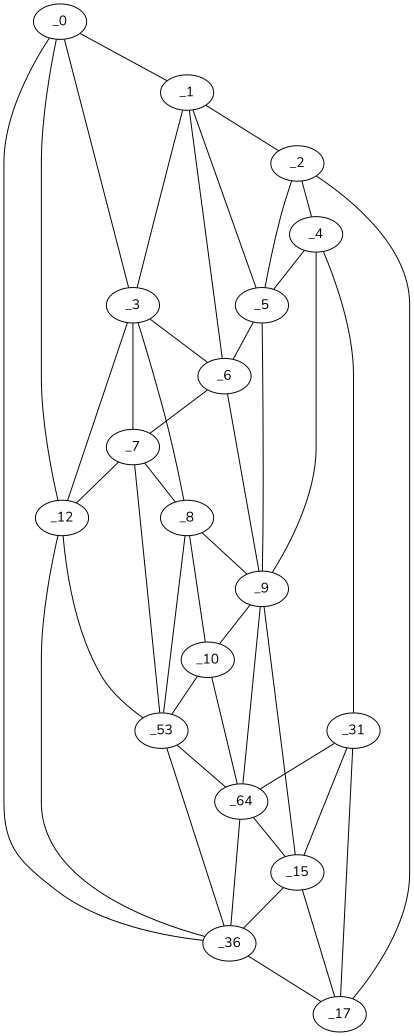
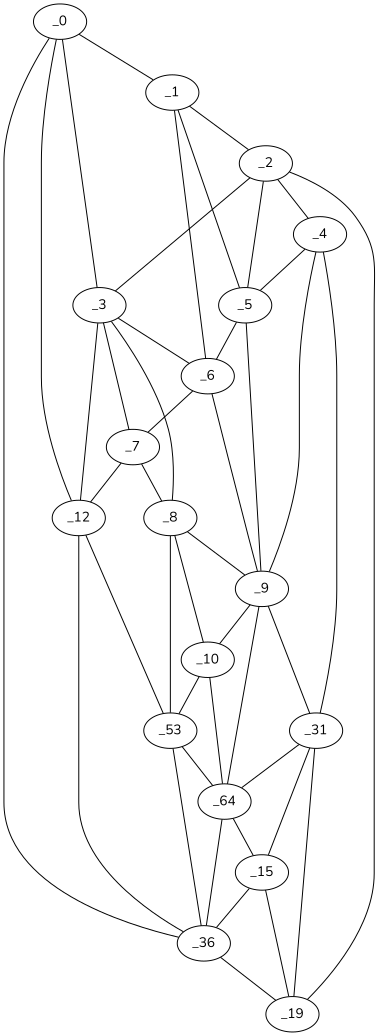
  graph {
    fontname=Nunito
    node [fontname=Nunito x=94 y=63]
    edge [fontname=Nunito valence=2]
    _0 [x=31 y=14]
    _1 [x=55]
    _3 [x=63 y=23]
    _12 [y=20]
    n5 [label=_36 x=102 y=18]
    _2 [x=59 y=71]
    _5 [x=72 y=59]
    _6 [x=75 y=54]
    _7 [x=78 y=24]
    _8 [x=81 y=47]
    n11 [label=_53 y=41]
-   _17 [x=103 y=73]
+   _17 [x=103 y=73 label=_19]
    _4 [x=70 y=71]
    _9 [x=84 y=57]
    _10 [x=89 y=48]
    n16 [label=_64 x=97 y=53]
    n17 [label=_31 x=91]
    _15 [x=101 y=60]
    _0 -- _1 [valence=1]
    _0 -- _3
    _0 -- _12
    _0 -- n5 [valence=1]
-   _1 -- _3
+   _2 -- _3
    _1 -- _2 [valence=1]
    _1 -- _5
    _1 -- _6 [valence=1]
    _3 -- _12 [valence=1]
    _3 -- _6
    _3 -- _7
    _3 -- _8 [valence=1]
    _12 -- n5 [valence=1]
    _12 -- n11
    n5 -- _17 [valence=1]
    _2 -- _5
    _2 -- _17 [valence=1]
    _2 -- _4
    _5 -- _6 [valence=1]
    _5 -- _9
    _6 -- _7 [valence=1]
    _6 -- _9
    _7 -- _12 [valence=1]
    _7 -- _8
-   _7 -- n11 [valence=1]
    _8 -- n11 [valence=1]
    _8 -- _9 [valence=1]
    _8 -- _10
    n11 -- n5 [valence=1]
    n11 -- n16 [valence=1]
    _4 -- _5
    _4 -- _9
    _4 -- n17
    _9 -- _10
    _9 -- n16
-   _9 -- _15
+   _9 -- n17
    _10 -- n11
    _10 -- n16
    n16 -- n5
    n16 -- _15
    n17 -- _17
    n17 -- n16 [valence=1]
    n17 -- _15
    _15 -- n5 [valence=1]
    _15 -- _17 [valence=1]
  }
